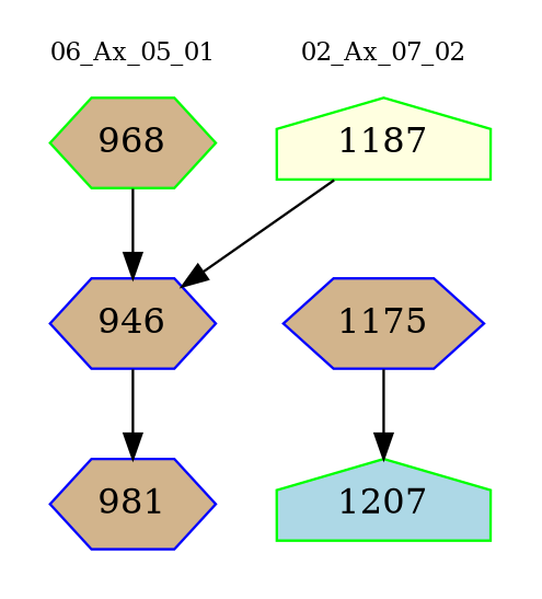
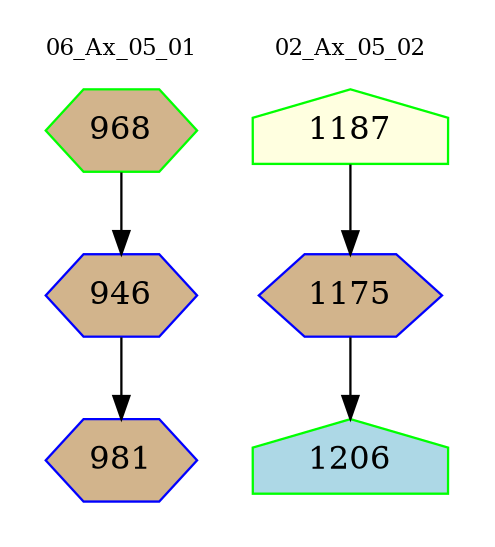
  digraph {
    node [color=green fillcolor=tan shape=hexagon style=filled]
    edge [color=black]
    n1 [label=968]
    n2 [color=blue label=946]
    n3 [color=blue label=981]
    n4 [fillcolor=lightyellow label=1187 shape=house]
    n5 [color=blue label=1175]
-   n6 [fillcolor=lightblue label=1207 shape=house]
+   n6 [fillcolor=lightblue label=1206 shape=house]
    subgraph cluster_1 {
      color=white
      fontsize=10
      label="06_Ax_05_01"
      n1
      n2
      n3
    }
    subgraph cluster_2 {
      color=white
      fontsize=10
-     label="02_Ax_07_02"
+     label="02_Ax_05_02"
      n4
      n5
      n6
    }
    n1 -> n2
    n2 -> n3
-   n4 -> n2
+   n4 -> n5
    n5 -> n6
  }
